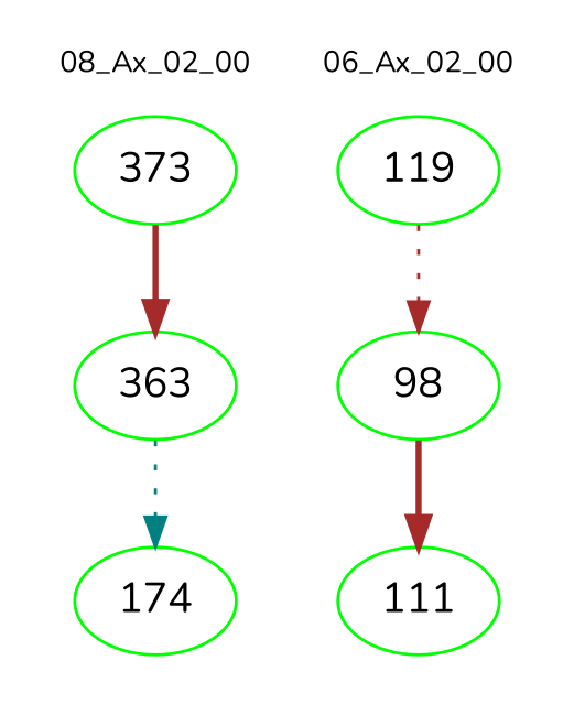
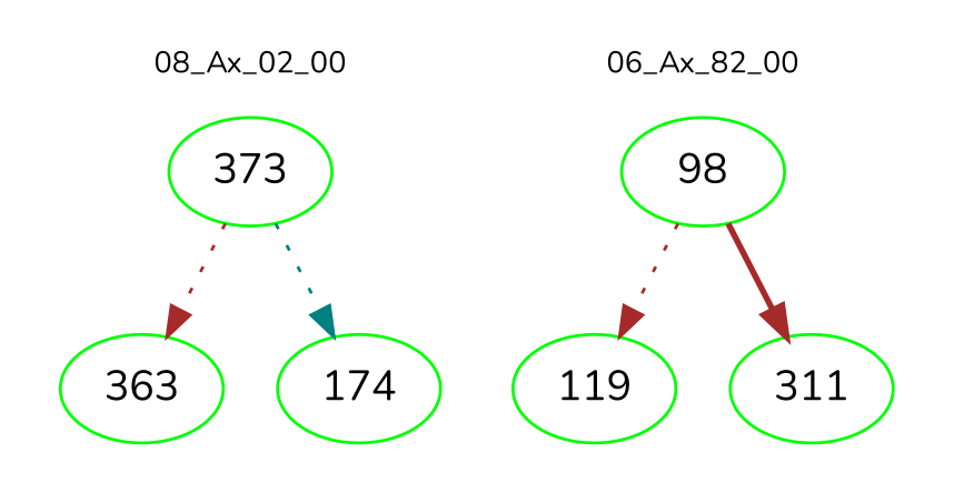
  digraph {
    fontname=Nunito
    node [color=green fontname=Nunito]
    edge [color=brown fontname=Nunito style=bold]
    n1 [label=373]
    n2 [label=363]
    n3 [label=174]
    n4 [label=119]
    n5 [label=98]
-   n6 [label=111]
+   n6 [label=311]
    subgraph cluster_1 {
      color=white
      fontsize=10
      label="08_Ax_02_00"
      n1
      n2
      n3
    }
    subgraph cluster_2 {
      color=white
      fontsize=10
-     label="06_Ax_02_00"
+     label="06_Ax_82_00"
      n4
      n5
      n6
    }
-   n1 -> n2
-   n2 -> n3 [color=teal style=dotted]
-   n4 -> n5 [style=dotted]
+   n1 -> n2 [style=dotted]
+   n1 -> n3 [color=teal style=dotted]
+   n5 -> n4 [style=dotted]
    n5 -> n6
  }
